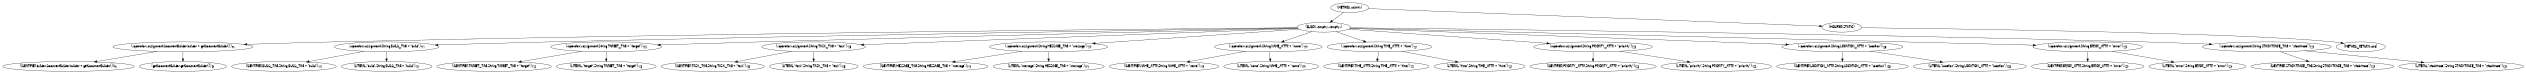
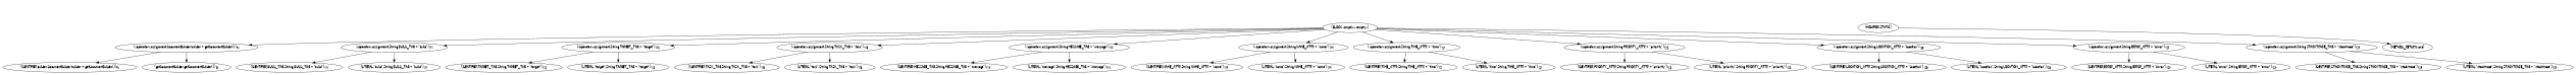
  digraph {
    fontname="Patrick Hand"
    node [fontname="Patrick Hand"]
    edge [fontname="Patrick Hand"]
-   n1 [label=<(METHOD,&lt;clinit&gt;)>]
    n2 [label=<(BLOCK,&lt;empty&gt;,&lt;empty&gt;)>]
    n3 [label=<(MODIFIER,STATIC)>]
    n4 [label=<(&lt;operator&gt;.assignment,DocumentBuilder builder = getDocumentBuilder())<SUB>94</SUB>>]
    n5 [label=<(&lt;operator&gt;.assignment,String BUILD_TAG = &quot;build&quot;)<SUB>111</SUB>>]
    n6 [label=<(&lt;operator&gt;.assignment,String TARGET_TAG = &quot;target&quot;)<SUB>113</SUB>>]
    n7 [label=<(&lt;operator&gt;.assignment,String TASK_TAG = &quot;task&quot;)<SUB>115</SUB>>]
    n8 [label=<(&lt;operator&gt;.assignment,String MESSAGE_TAG = &quot;message&quot;)<SUB>117</SUB>>]
    n9 [label=<(&lt;operator&gt;.assignment,String NAME_ATTR = &quot;name&quot;)<SUB>119</SUB>>]
    n10 [label=<(&lt;operator&gt;.assignment,String TIME_ATTR = &quot;time&quot;)<SUB>121</SUB>>]
    n11 [label=<(&lt;operator&gt;.assignment,String PRIORITY_ATTR = &quot;priority&quot;)<SUB>123</SUB>>]
    n12 [label=<(&lt;operator&gt;.assignment,String LOCATION_ATTR = &quot;location&quot;)<SUB>125</SUB>>]
    n13 [label=<(&lt;operator&gt;.assignment,String ERROR_ATTR = &quot;error&quot;)<SUB>127</SUB>>]
    n14 [label=<(&lt;operator&gt;.assignment,String STACKTRACE_TAG = &quot;stacktrace&quot;)<SUB>129</SUB>>]
    n15 [label=<(METHOD_RETURN,void)>]
    n16 [label=<(IDENTIFIER,builder,DocumentBuilder builder = getDocumentBuilder())<SUB>94</SUB>>]
    n17 [label=<(getDocumentBuilder,getDocumentBuilder())<SUB>84</SUB>>]
    n18 [label=<(IDENTIFIER,BUILD_TAG,String BUILD_TAG = &quot;build&quot;)<SUB>111</SUB>>]
    n19 [label=<(LITERAL,&quot;build&quot;,String BUILD_TAG = &quot;build&quot;)<SUB>111</SUB>>]
    n20 [label=<(IDENTIFIER,TARGET_TAG,String TARGET_TAG = &quot;target&quot;)<SUB>113</SUB>>]
    n21 [label=<(LITERAL,&quot;target&quot;,String TARGET_TAG = &quot;target&quot;)<SUB>113</SUB>>]
    n22 [label=<(IDENTIFIER,TASK_TAG,String TASK_TAG = &quot;task&quot;)<SUB>115</SUB>>]
    n23 [label=<(LITERAL,&quot;task&quot;,String TASK_TAG = &quot;task&quot;)<SUB>115</SUB>>]
    n24 [label=<(IDENTIFIER,MESSAGE_TAG,String MESSAGE_TAG = &quot;message&quot;)<SUB>117</SUB>>]
    n25 [label=<(LITERAL,&quot;message&quot;,String MESSAGE_TAG = &quot;message&quot;)<SUB>117</SUB>>]
    n26 [label=<(IDENTIFIER,NAME_ATTR,String NAME_ATTR = &quot;name&quot;)<SUB>119</SUB>>]
    n27 [label=<(LITERAL,&quot;name&quot;,String NAME_ATTR = &quot;name&quot;)<SUB>119</SUB>>]
    n28 [label=<(IDENTIFIER,TIME_ATTR,String TIME_ATTR = &quot;time&quot;)<SUB>121</SUB>>]
    n29 [label=<(LITERAL,&quot;time&quot;,String TIME_ATTR = &quot;time&quot;)<SUB>121</SUB>>]
    n30 [label=<(IDENTIFIER,PRIORITY_ATTR,String PRIORITY_ATTR = &quot;priority&quot;)<SUB>123</SUB>>]
    n31 [label=<(LITERAL,&quot;priority&quot;,String PRIORITY_ATTR = &quot;priority&quot;)<SUB>123</SUB>>]
    n32 [label=<(IDENTIFIER,LOCATION_ATTR,String LOCATION_ATTR = &quot;location&quot;)<SUB>125</SUB>>]
    n33 [label=<(LITERAL,&quot;location&quot;,String LOCATION_ATTR = &quot;location&quot;)<SUB>125</SUB>>]
    n34 [label=<(IDENTIFIER,ERROR_ATTR,String ERROR_ATTR = &quot;error&quot;)<SUB>127</SUB>>]
    n35 [label=<(LITERAL,&quot;error&quot;,String ERROR_ATTR = &quot;error&quot;)<SUB>127</SUB>>]
    n36 [label=<(IDENTIFIER,STACKTRACE_TAG,String STACKTRACE_TAG = &quot;stacktrace&quot;)<SUB>129</SUB>>]
    n37 [label=<(LITERAL,&quot;stacktrace&quot;,String STACKTRACE_TAG = &quot;stacktrace&quot;)<SUB>129</SUB>>]
-   n1 -> n2
-   n1 -> n3
    n2 -> n4
    n2 -> n5
    n2 -> n6
    n2 -> n7
    n2 -> n8
    n2 -> n9
    n2 -> n10
    n2 -> n11
    n2 -> n12
    n2 -> n13
    n2 -> n14
    n3 -> n15
    n4 -> n16
    n4 -> n17
    n5 -> n18
    n5 -> n19
    n6 -> n20
    n6 -> n21
    n7 -> n22
    n7 -> n23
    n8 -> n24
    n8 -> n25
    n9 -> n26
    n9 -> n27
    n10 -> n28
    n10 -> n29
    n11 -> n30
    n11 -> n31
    n12 -> n32
    n12 -> n33
    n13 -> n34
    n13 -> n35
    n14 -> n36
    n14 -> n37
  }
